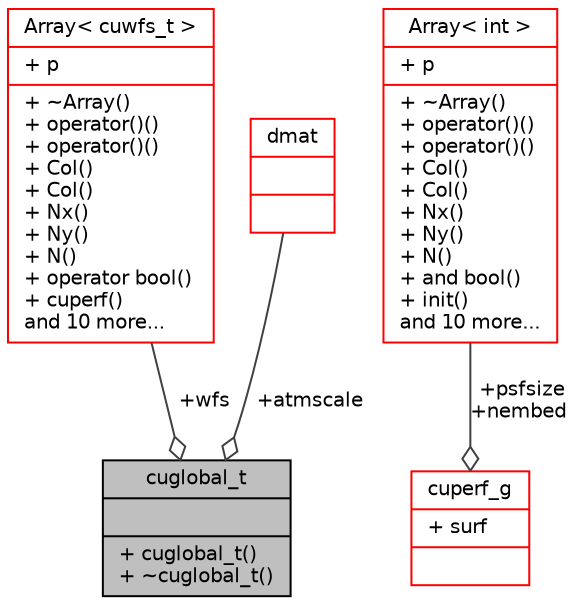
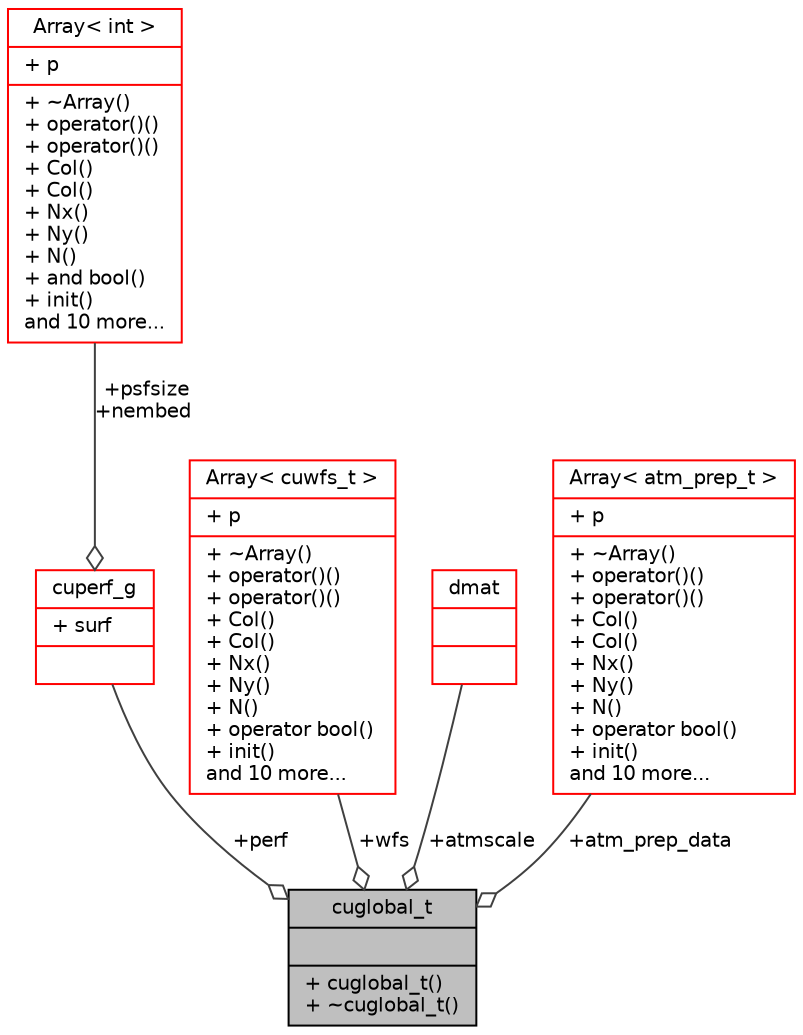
  digraph {
    node [color=red fontname=Helvetica fontsize=10 shape=record]
    edge [arrowhead=odiamond color=grey25 fontname=Helvetica fontsize=10 labelfontname=Helvetica labelfontsize=10 style=solid]
    n1 [color=black fillcolor=grey75 fontcolor=black height=0.2 label="{cuglobal_t\n||+ cuglobal_t()\l+ ~cuglobal_t()\l}" style=filled width=0.4]
    n2 [height=0.2 label="{Array\< int \>\n|+ p\l|+ ~Array()\l+ operator()()\l+ operator()()\l+ Col()\l+ Col()\l+ Nx()\l+ Ny()\l+ N()\l+ and bool()\l+ init()\land 10 more...\l}" width=0.4]
    n3 [height=0.2 label="{cuperf_g\n|+ surf\l|}" width=0.4]
-   n4 [height=0.2 label="{Array\< cuwfs_t \>\n|+ p\l|+ ~Array()\l+ operator()()\l+ operator()()\l+ Col()\l+ Col()\l+ Nx()\l+ Ny()\l+ N()\l+ operator bool()\l+ cuperf()\land 10 more...\l}" width=0.4]
+   n4 [height=0.2 label="{Array\< cuwfs_t \>\n|+ p\l|+ ~Array()\l+ operator()()\l+ operator()()\l+ Col()\l+ Col()\l+ Nx()\l+ Ny()\l+ N()\l+ operator bool()\l+ init()\land 10 more...\l}" width=0.4]
    n5 [height=0.2 label="{dmat\n||}" width=0.4]
+   n6 [height=0.2 label="{Array\< atm_prep_t \>\n|+ p\l|+ ~Array()\l+ operator()()\l+ operator()()\l+ Col()\l+ Col()\l+ Nx()\l+ Ny()\l+ N()\l+ operator bool()\l+ init()\land 10 more...\l}" width=0.4]
    n2 -> n3 [label=" +psfsize\n+nembed"]
+   n3 -> n1 [label=" +perf"]
    n4 -> n1 [label=" +wfs"]
    n5 -> n1 [label=" +atmscale"]
+   n6 -> n1 [label=" +atm_prep_data"]
  }
